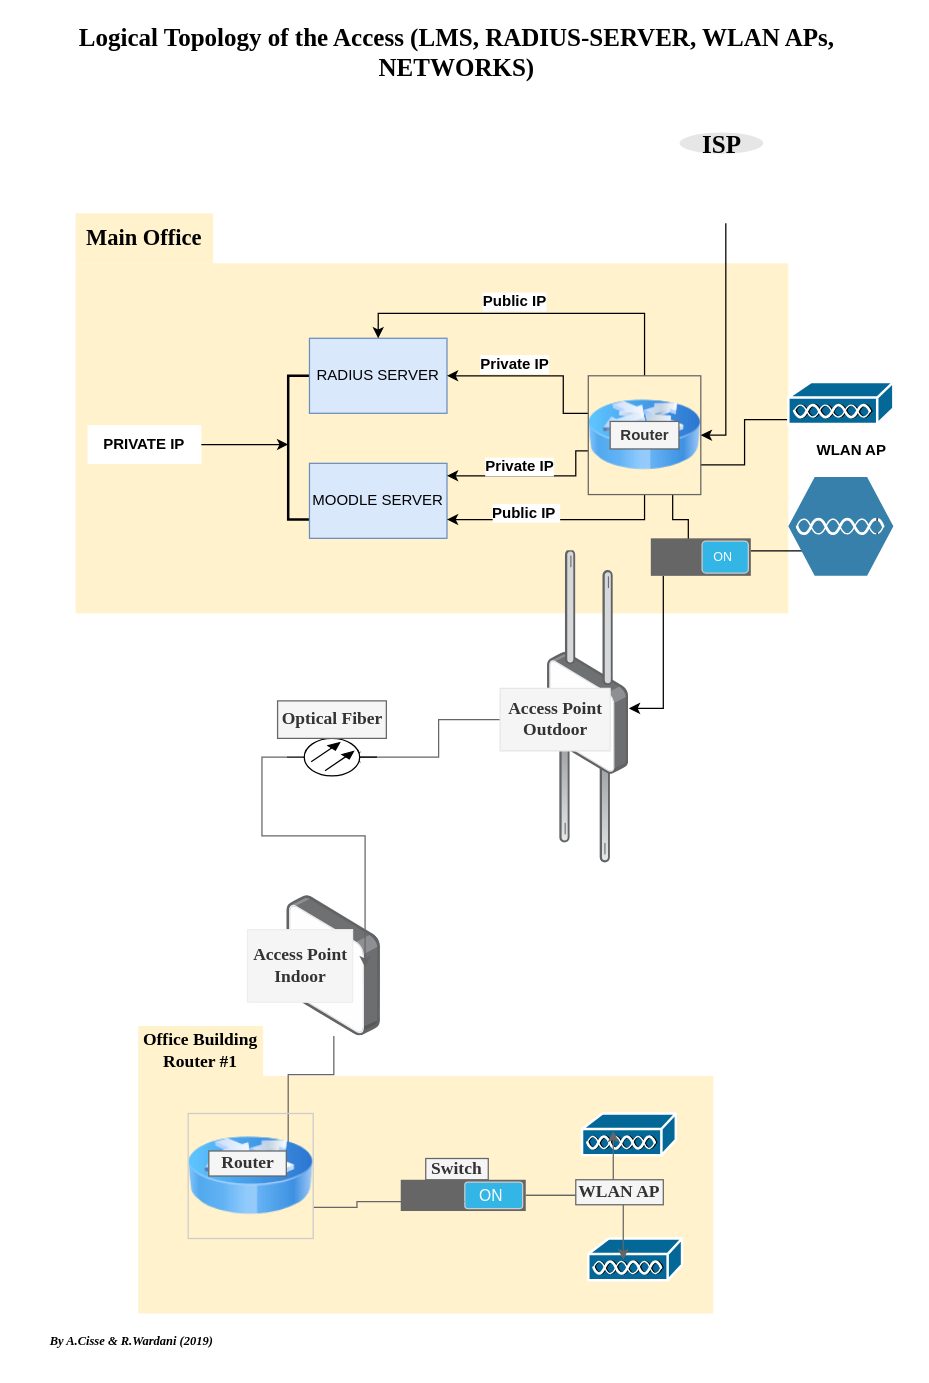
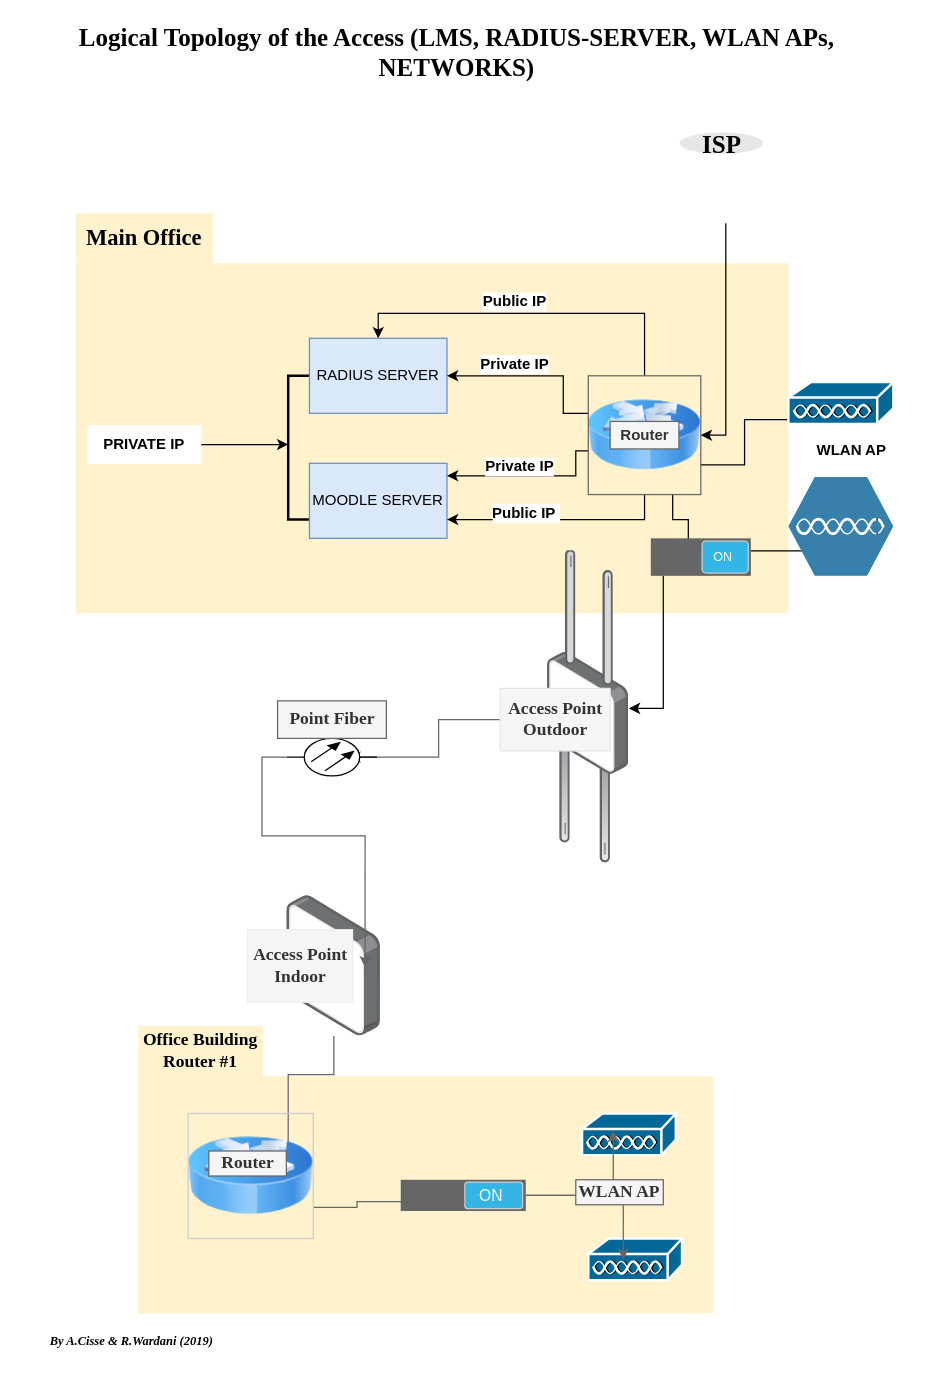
  <mxCell id="0" />
  <mxCell id="1" parent="0" />
  <mxCell id="2" value="" style="rounded=0;whiteSpace=wrap;html=1;fillColor=#fff2cc;strokeColor=none;fontStyle=1" vertex="1" parent="1"><mxGeometry x="60" y="210" width="570" height="280" as="geometry" /></mxCell>
  <mxCell id="3" value="" style="rounded=0;whiteSpace=wrap;html=1;fillColor=#fff2cc;strokeColor=none;" vertex="1" parent="1"><mxGeometry x="110" y="860" width="460" height="190" as="geometry" /></mxCell>
  <mxCell id="4" style="edgeStyle=orthogonalEdgeStyle;rounded=0;orthogonalLoop=1;jettySize=auto;html=1;entryX=0;entryY=0.75;entryDx=0;entryDy=0;shape=link;width=1;" edge="1" parent="1"><mxGeometry relative="1" as="geometry"><mxPoint x="267" y="300" as="sourcePoint" /><mxPoint x="267" y="415" as="targetPoint" /><Array as="points"><mxPoint x="230" y="300" /><mxPoint x="230" y="415" /></Array></mxGeometry></mxCell>
  <mxCell id="5" value="RADIUS SERVER" style="rounded=0;whiteSpace=wrap;html=1;strokeColor=#6c8ebf;fillColor=#dae8fc;" vertex="1" parent="1"><mxGeometry x="247" y="270" width="110" height="60" as="geometry" /></mxCell>
  <mxCell id="6" value="MOODLE SERVER" style="rounded=0;whiteSpace=wrap;html=1;strokeColor=#6c8ebf;fillColor=#dae8fc;" vertex="1" parent="1"><mxGeometry x="247" y="370" width="110" height="60" as="geometry" /></mxCell>
  <mxCell id="7" style="edgeStyle=orthogonalEdgeStyle;rounded=0;orthogonalLoop=1;jettySize=auto;html=1;entryX=1;entryY=0.5;entryDx=0;entryDy=0;" edge="1" parent="1" source="17" target="5"><mxGeometry relative="1" as="geometry"><Array as="points"><mxPoint x="450" y="330" /><mxPoint x="450" y="300" /></Array></mxGeometry></mxCell>
  <mxCell id="8" value="Private IP" style="text;html=1;resizable=0;points=[];align=center;verticalAlign=middle;labelBackgroundColor=#ffffff;fontStyle=1" vertex="1" connectable="0" parent="7"><mxGeometry x="-0.231" y="-9" relative="1" as="geometry"><mxPoint x="-35" y="-1" as="offset" /></mxGeometry></mxCell>
  <mxCell id="9" style="edgeStyle=orthogonalEdgeStyle;rounded=0;orthogonalLoop=1;jettySize=auto;html=1;" edge="1" parent="1" source="17" target="6"><mxGeometry relative="1" as="geometry"><Array as="points"><mxPoint x="460" y="360" /><mxPoint x="460" y="380" /></Array></mxGeometry></mxCell>
  <mxCell id="10" value="&lt;b&gt;Private IP&lt;/b&gt;" style="text;html=1;resizable=0;points=[];align=center;verticalAlign=middle;labelBackgroundColor=#ffffff;" vertex="1" connectable="0" parent="9"><mxGeometry x="0.143" y="2" relative="1" as="geometry"><mxPoint y="-10" as="offset" /></mxGeometry></mxCell>
  <mxCell id="11" style="edgeStyle=orthogonalEdgeStyle;rounded=0;orthogonalLoop=1;jettySize=auto;html=1;entryX=0.5;entryY=0;entryDx=0;entryDy=0;" edge="1" parent="1" source="17" target="5"><mxGeometry relative="1" as="geometry"><Array as="points"><mxPoint x="515" y="250" /><mxPoint x="302" y="250" /></Array></mxGeometry></mxCell>
  <mxCell id="12" value="Public IP" style="text;html=1;resizable=0;points=[];align=center;verticalAlign=middle;labelBackgroundColor=#ffffff;fontStyle=1" vertex="1" connectable="0" parent="11"><mxGeometry x="0.025" y="-1" relative="1" as="geometry"><mxPoint x="-10" y="-9" as="offset" /></mxGeometry></mxCell>
  <mxCell id="13" value="&lt;b&gt;&lt;font style=&quot;font-size: 12px&quot;&gt;Public IP&amp;nbsp;&lt;/font&gt;&lt;/b&gt;" style="edgeStyle=orthogonalEdgeStyle;rounded=0;orthogonalLoop=1;jettySize=auto;html=1;entryX=1;entryY=0.75;entryDx=0;entryDy=0;" edge="1" parent="1" source="17" target="6"><mxGeometry x="0.292" y="-5" relative="1" as="geometry"><Array as="points"><mxPoint x="515" y="415" /></Array><mxPoint as="offset" /></mxGeometry></mxCell>
  <mxCell id="14" style="edgeStyle=orthogonalEdgeStyle;rounded=0;orthogonalLoop=1;jettySize=auto;html=1;exitX=0.75;exitY=1;exitDx=0;exitDy=0;entryX=0.375;entryY=0.5;entryDx=0;entryDy=0;entryPerimeter=0;" edge="1" parent="1" source="17" target="25"><mxGeometry relative="1" as="geometry" /></mxCell>
  <mxCell id="15" style="edgeStyle=orthogonalEdgeStyle;rounded=0;orthogonalLoop=1;jettySize=auto;html=1;exitX=1;exitY=0.75;exitDx=0;exitDy=0;entryX=0.387;entryY=0.882;entryDx=0;entryDy=0;entryPerimeter=0;" edge="1" parent="1" source="17" target="29"><mxGeometry relative="1" as="geometry" /></mxCell>
  <mxCell id="16" style="edgeStyle=orthogonalEdgeStyle;rounded=0;orthogonalLoop=1;jettySize=auto;html=1;entryX=0.758;entryY=0.344;entryDx=0;entryDy=0;entryPerimeter=0;" edge="1" parent="1" source="25" target="30"><mxGeometry relative="1" as="geometry"><Array as="points"><mxPoint x="701" y="440" /></Array></mxGeometry></mxCell>
  <mxCell id="17" value="" style="image;html=1;labelBackgroundColor=#ffffff;image=img/lib/clip_art/networking/Router_Icon_128x128.png;strokeColor=#000000;fillColor=#E6E6E6;gradientColor=none;imageBorder=#666666;" vertex="1" parent="1"><mxGeometry x="470" y="300" width="90" height="95" as="geometry" /></mxCell>
  <mxCell id="18" style="edgeStyle=orthogonalEdgeStyle;rounded=0;orthogonalLoop=1;jettySize=auto;html=1;entryX=1;entryY=0.5;entryDx=0;entryDy=0;" edge="1" parent="1" source="19" target="17"><mxGeometry relative="1" as="geometry"><Array as="points"><mxPoint x="580" y="348" /></Array></mxGeometry></mxCell>
  <mxCell id="19" value="" style="shape=image;html=1;verticalAlign=top;verticalLabelPosition=bottom;labelBackgroundColor=#ffffff;imageAspect=0;aspect=fixed;image=https://cdn3.iconfinder.com/data/icons/tango-icon-library/48/applications-internet-128.png;strokeColor=#000000;fillColor=#E6E6E6;gradientColor=none;" vertex="1" parent="1"><mxGeometry x="520" y="68" width="110" height="110" as="geometry" /></mxCell>
  <mxCell id="20" style="edgeStyle=orthogonalEdgeStyle;rounded=0;orthogonalLoop=1;jettySize=auto;html=1;" edge="1" parent="1" source="21"><mxGeometry relative="1" as="geometry"><mxPoint x="230" y="355" as="targetPoint" /></mxGeometry></mxCell>
  <mxCell id="21" value="&lt;b&gt;PRIVATE IP&lt;/b&gt;" style="rounded=0;whiteSpace=wrap;html=1;strokeColor=#FFFFFF;" vertex="1" parent="1"><mxGeometry x="70" y="340" width="90" height="30" as="geometry" /></mxCell>
  <mxCell id="22" value="&lt;b&gt;Router&lt;/b&gt;" style="rounded=0;whiteSpace=wrap;html=1;strokeColor=#666666;fillColor=#f5f5f5;fontColor=#333333;" vertex="1" parent="1"><mxGeometry x="487.5" y="336.5" width="55" height="22" as="geometry" /></mxCell>
  <mxCell id="23" value="&lt;span style=&quot;font-family: &amp;#34;times new roman&amp;#34; ; font-size: 20px ; font-weight: bold&quot;&gt;ISP&lt;/span&gt;" style="ellipse;whiteSpace=wrap;html=1;strokeColor=#FFFFFF;fillColor=#E6E6E6;gradientColor=none;" vertex="1" parent="1"><mxGeometry x="542.5" y="105" width="68" height="18" as="geometry" /></mxCell>
  <mxCell id="24" style="edgeStyle=orthogonalEdgeStyle;rounded=0;orthogonalLoop=1;jettySize=auto;html=1;" edge="1" parent="1" source="25" target="26"><mxGeometry relative="1" as="geometry"><Array as="points"><mxPoint x="530" y="566" /></Array></mxGeometry></mxCell>
  <mxCell id="25" value="" style="verticalLabelPosition=bottom;verticalAlign=top;html=1;shadow=0;dashed=0;strokeWidth=1;shape=mxgraph.android.switch_on;fillColor=#666666;" vertex="1" parent="1"><mxGeometry x="520" y="430" width="80" height="30" as="geometry" /></mxCell>
  <mxCell id="26" value="" style="points=[];aspect=fixed;html=1;align=center;shadow=0;dashed=0;image;image=img/lib/allied_telesis/wireless/Access_Point_Outdoor.svg;strokeColor=#FFFFFF;fillColor=#E6E6E6;gradientColor=none;" vertex="1" parent="1"><mxGeometry x="437.5" y="440" width="65" height="252" as="geometry" /></mxCell>
  <mxCell id="27" style="edgeStyle=orthogonalEdgeStyle;rounded=0;orthogonalLoop=1;jettySize=auto;html=1;entryX=0.8;entryY=0.6;entryDx=0;entryDy=0;entryPerimeter=0;strokeColor=#666666;" edge="1" parent="1" source="28" target="41"><mxGeometry relative="1" as="geometry" /></mxCell>
  <mxCell id="28" value="" style="points=[];aspect=fixed;html=1;align=center;shadow=0;dashed=0;image;image=img/lib/allied_telesis/wireless/Access_Point_Indoor.svg;strokeColor=#FFFFFF;fillColor=#E6E6E6;gradientColor=none;" vertex="1" parent="1"><mxGeometry x="229" y="716" width="75" height="112" as="geometry" /></mxCell>
  <mxCell id="29" value="" style="shape=mxgraph.cisco.misc.access_point;html=1;dashed=0;fillColor=#036897;strokeColor=#ffffff;strokeWidth=2;verticalLabelPosition=bottom;verticalAlign=top" vertex="1" parent="1"><mxGeometry x="630" y="305" width="84" height="34" as="geometry" /></mxCell>
  <mxCell id="30" value="" style="verticalLabelPosition=bottom;html=1;fillColor=#3780AB;verticalAlign=top;pointerEvents=1;align=center;points=[[0.25,0,0],[0.5,0,0],[0.75,0,0],[1,0.5,0],[0.75,1,0],[0.5,1,0],[0.25,1,0],[0,0.5,0],[0.125,0.25,0],[0.125,0.75,0],[0.875,0.25,0],[0.875,0.75,0]];shape=mxgraph.cisco_safe.design.access_point;strokeColor=#FFFFFF;" vertex="1" parent="1"><mxGeometry x="630" y="381" width="84" height="79" as="geometry" /></mxCell>
  <mxCell id="31" value="&lt;b&gt;WLAN AP&lt;/b&gt;" style="text;html=1;resizable=0;points=[];autosize=1;align=left;verticalAlign=top;spacingTop=-4;" vertex="1" parent="1"><mxGeometry x="650.5" y="350" width="70" height="20" as="geometry" /></mxCell>
  <mxCell id="32" style="edgeStyle=orthogonalEdgeStyle;rounded=0;orthogonalLoop=1;jettySize=auto;html=1;exitX=0;exitY=0.5;exitDx=0;exitDy=0;entryX=0.694;entryY=0.5;entryDx=0;entryDy=0;entryPerimeter=0;strokeColor=#666666;" edge="1" parent="1" source="33" target="46"><mxGeometry relative="1" as="geometry" /></mxCell>
  <mxCell id="33" value="&lt;font face=&quot;Times New Roman&quot; style=&quot;font-size: 14px&quot;&gt;Access Point Outdoor&lt;/font&gt;" style="rounded=0;whiteSpace=wrap;html=1;strokeColor=#E6E6E6;fillColor=#f5f5f5;fontColor=#333333;fontStyle=1" vertex="1" parent="1"><mxGeometry x="399.5" y="550" width="88" height="50" as="geometry" /></mxCell>
  <mxCell id="34" value="&lt;font face=&quot;Times New Roman&quot; size=&quot;1&quot;&gt;&lt;span&gt;&lt;b style=&quot;font-size: 14px&quot;&gt;Access Point Indoor&lt;/b&gt;&lt;/span&gt;&lt;/font&gt;" style="rounded=0;whiteSpace=wrap;html=1;strokeColor=#EDEDED;fillColor=#f5f5f5;fontColor=#333333;" vertex="1" parent="1"><mxGeometry x="197.5" y="743" width="84" height="58" as="geometry" /></mxCell>
  <mxCell id="35" value="" style="shape=mxgraph.cisco.misc.access_point;html=1;dashed=0;fillColor=#036897;strokeColor=#ffffff;strokeWidth=2;verticalLabelPosition=bottom;verticalAlign=top" vertex="1" parent="1"><mxGeometry x="465" y="890" width="75" height="34" as="geometry" /></mxCell>
  <mxCell id="36" value="" style="shape=mxgraph.cisco.misc.access_point;html=1;dashed=0;fillColor=#036897;strokeColor=#ffffff;strokeWidth=2;verticalLabelPosition=bottom;verticalAlign=top" vertex="1" parent="1"><mxGeometry x="470" y="990" width="75" height="34" as="geometry" /></mxCell>
  <mxCell id="37" style="edgeStyle=orthogonalEdgeStyle;rounded=0;orthogonalLoop=1;jettySize=auto;html=1;entryX=0.333;entryY=0.412;entryDx=0;entryDy=0;entryPerimeter=0;strokeColor=#666666;" edge="1" parent="1" source="39" target="35"><mxGeometry relative="1" as="geometry" /></mxCell>
  <mxCell id="38" style="edgeStyle=orthogonalEdgeStyle;rounded=0;orthogonalLoop=1;jettySize=auto;html=1;entryX=0.373;entryY=0.5;entryDx=0;entryDy=0;entryPerimeter=0;strokeColor=#666666;" edge="1" parent="1" source="39" target="36"><mxGeometry relative="1" as="geometry" /></mxCell>
  <mxCell id="39" value="" style="verticalLabelPosition=bottom;verticalAlign=top;html=1;shadow=0;dashed=0;strokeWidth=1;shape=mxgraph.android.switch_on;fillColor=#666666;" vertex="1" parent="1"><mxGeometry x="320" y="943" width="100" height="25" as="geometry" /></mxCell>
  <mxCell id="40" style="edgeStyle=orthogonalEdgeStyle;rounded=0;orthogonalLoop=1;jettySize=auto;html=1;exitX=1;exitY=0.75;exitDx=0;exitDy=0;entryX=0.513;entryY=0.7;entryDx=0;entryDy=0;entryPerimeter=0;strokeColor=#666666;" edge="1" parent="1" source="41" target="39"><mxGeometry relative="1" as="geometry" /></mxCell>
  <mxCell id="41" value="" style="image;html=1;labelBackgroundColor=#ffffff;image=img/lib/clip_art/networking/Router_Icon_128x128.png;strokeColor=#E6E6E6;fillColor=#3780AB;gradientColor=none;imageBorder=#CCCCCC;" vertex="1" parent="1"><mxGeometry x="150" y="890" width="100" height="100" as="geometry" /></mxCell>
  <mxCell id="42" value="&lt;b&gt;&lt;font style=&quot;font-size: 14px&quot; face=&quot;Times New Roman&quot;&gt;Router&lt;/font&gt;&lt;/b&gt;" style="rounded=0;whiteSpace=wrap;html=1;strokeColor=#666666;fillColor=#f5f5f5;fontColor=#333333;" vertex="1" parent="1"><mxGeometry x="166.5" y="920" width="62" height="20" as="geometry" /></mxCell>
- <mxCell id="43" value="&lt;font style=&quot;font-size: 14px&quot; face=&quot;Times New Roman&quot;&gt;Switch&lt;/font&gt;" style="rounded=0;whiteSpace=wrap;html=1;strokeColor=#666666;fillColor=#f5f5f5;fontColor=#333333;fontStyle=1" vertex="1" parent="1"><mxGeometry x="340" y="926" width="50" height="17" as="geometry" /></mxCell>
  <mxCell id="44" value="&lt;font face=&quot;Times New Roman&quot; style=&quot;font-size: 14px&quot;&gt;WLAN AP&lt;/font&gt;" style="rounded=0;whiteSpace=wrap;html=1;strokeColor=#666666;fillColor=#f5f5f5;fontColor=#333333;fontStyle=1" vertex="1" parent="1"><mxGeometry x="460" y="943" width="70" height="20" as="geometry" /></mxCell>
  <mxCell id="45" style="edgeStyle=orthogonalEdgeStyle;rounded=0;orthogonalLoop=1;jettySize=auto;html=1;entryX=0.833;entryY=0.509;entryDx=0;entryDy=0;entryPerimeter=0;strokeColor=#666666;exitX=0;exitY=0.5;exitDx=0;exitDy=0;exitPerimeter=0;" edge="1" parent="1" source="46" target="28"><mxGeometry relative="1" as="geometry" /></mxCell>
  <mxCell id="46" value="" style="verticalLabelPosition=bottom;shadow=0;dashed=0;align=center;fillColor=#ffffff;html=1;verticalAlign=top;strokeWidth=1;shape=mxgraph.electrical.transmission.optical_fiber;" vertex="1" parent="1"><mxGeometry x="229" y="590" width="72" height="30" as="geometry" /></mxCell>
- <mxCell id="47" value="&lt;b&gt;&lt;font style=&quot;font-size: 14px&quot; face=&quot;Times New Roman&quot;&gt;Optical Fiber&lt;/font&gt;&lt;/b&gt;" style="rounded=0;whiteSpace=wrap;html=1;strokeColor=#666666;fillColor=#f5f5f5;fontColor=#333333;" vertex="1" parent="1"><mxGeometry x="221.5" y="560" width="87" height="30" as="geometry" /></mxCell>
+ <mxCell id="47" value="&lt;b&gt;&lt;font style=&quot;font-size: 14px&quot; face=&quot;Times New Roman&quot;&gt;Point Fiber&lt;/font&gt;&lt;/b&gt;" style="rounded=0;whiteSpace=wrap;html=1;strokeColor=#666666;fillColor=#f5f5f5;fontColor=#333333;" vertex="1" parent="1"><mxGeometry x="221.5" y="560" width="87" height="30" as="geometry" /></mxCell>
  <mxCell id="48" value="&lt;font style=&quot;font-size: 18px&quot; face=&quot;Times New Roman&quot;&gt;Main Office&lt;/font&gt;" style="rounded=0;whiteSpace=wrap;html=1;strokeColor=none;fillColor=#fff2cc;fontStyle=1" vertex="1" parent="1"><mxGeometry x="60" y="170" width="110" height="40" as="geometry" /></mxCell>
  <mxCell id="49" value="&lt;b&gt;&lt;font face=&quot;Times New Roman&quot; style=&quot;font-size: 14px&quot;&gt;Office Building Router #1&lt;/font&gt;&lt;/b&gt;" style="rounded=0;whiteSpace=wrap;html=1;strokeColor=none;fillColor=#fff2cc;" vertex="1" parent="1"><mxGeometry x="110" y="820" width="100" height="40" as="geometry" /></mxCell>
  <mxCell id="50" value="&lt;font face=&quot;Times New Roman&quot; style=&quot;font-size: 20px&quot;&gt;&lt;b&gt;Logical Topology of the Access (LMS, RADIUS-SERVER, WLAN APs, NETWORKS)&lt;/b&gt;&lt;/font&gt;" style="rounded=0;whiteSpace=wrap;html=1;fontSize=20;strokeColor=none;" vertex="1" parent="1"><mxGeometry x="20" y="20" width="690" height="42" as="geometry" /></mxCell>
  <mxCell id="51" value="&lt;font face=&quot;Times New Roman&quot; style=&quot;font-size: 10px&quot;&gt;By A.Cisse &amp;amp; R.Wardani (2019)&lt;/font&gt;" style="rounded=0;whiteSpace=wrap;html=1;fontStyle=3;strokeColor=none;" vertex="1" parent="1"><mxGeometry x="30" y="1060" width="150" height="24" as="geometry" /></mxCell>
